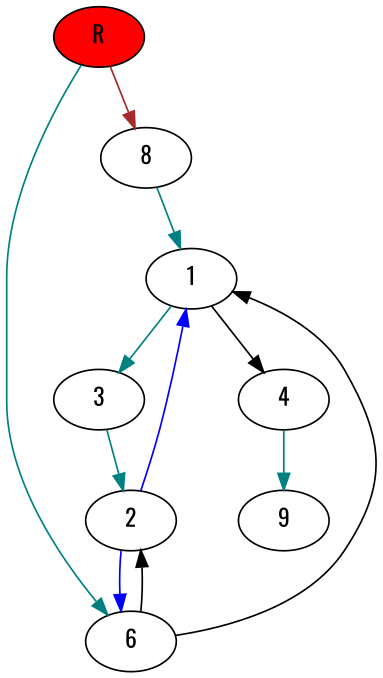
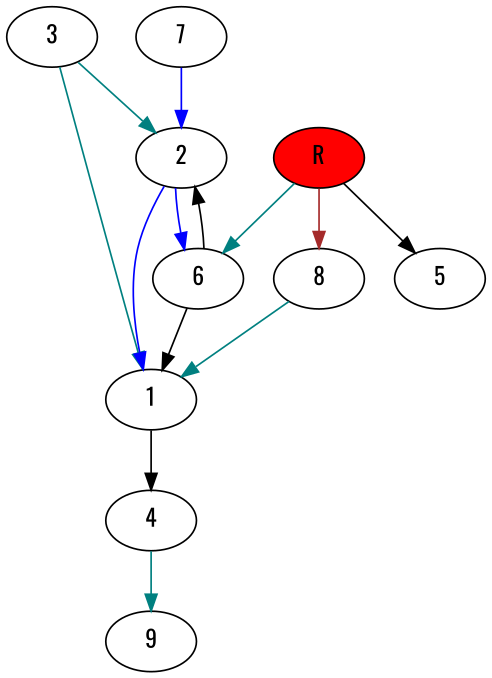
  digraph {
    fontname=Oswald
    node [fontname=Oswald]
    edge [color=teal fontname=Oswald]
    1
    3
    4
    2
    9
    6
+   7
    8
    R [fillcolor="#ff0000" style=filled]
-   1 -> 3
+   5
+   3 -> 1
    1 -> 4 [color=black]
    3 -> 2
    4 -> 9
    2 -> 1 [color=blue]
    2 -> 6 [color=blue]
    6 -> 1 [color=black]
    6 -> 2 [color=black]
+   7 -> 2 [color=blue]
    8 -> 1
    R -> 6
    R -> 8 [color=brown]
+   R -> 5 [color=black]
  }
